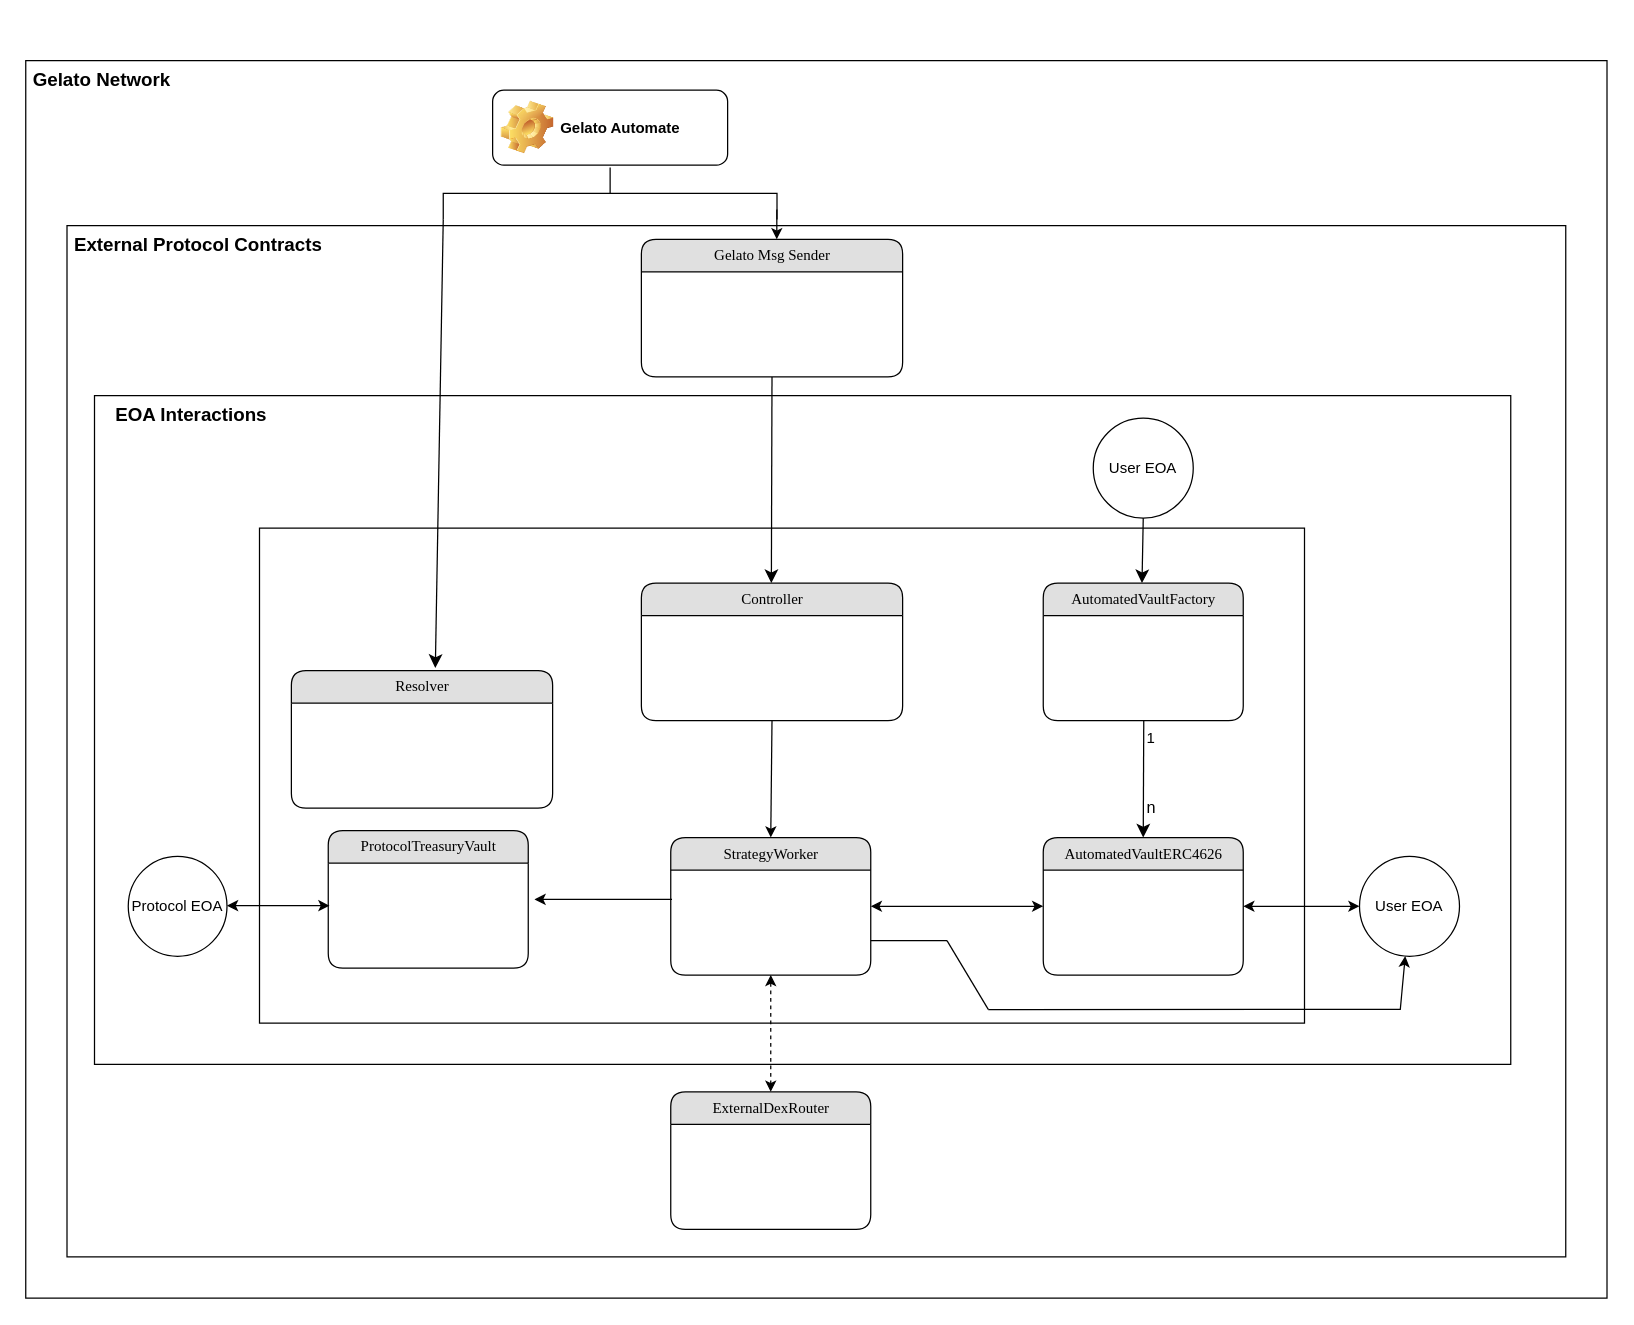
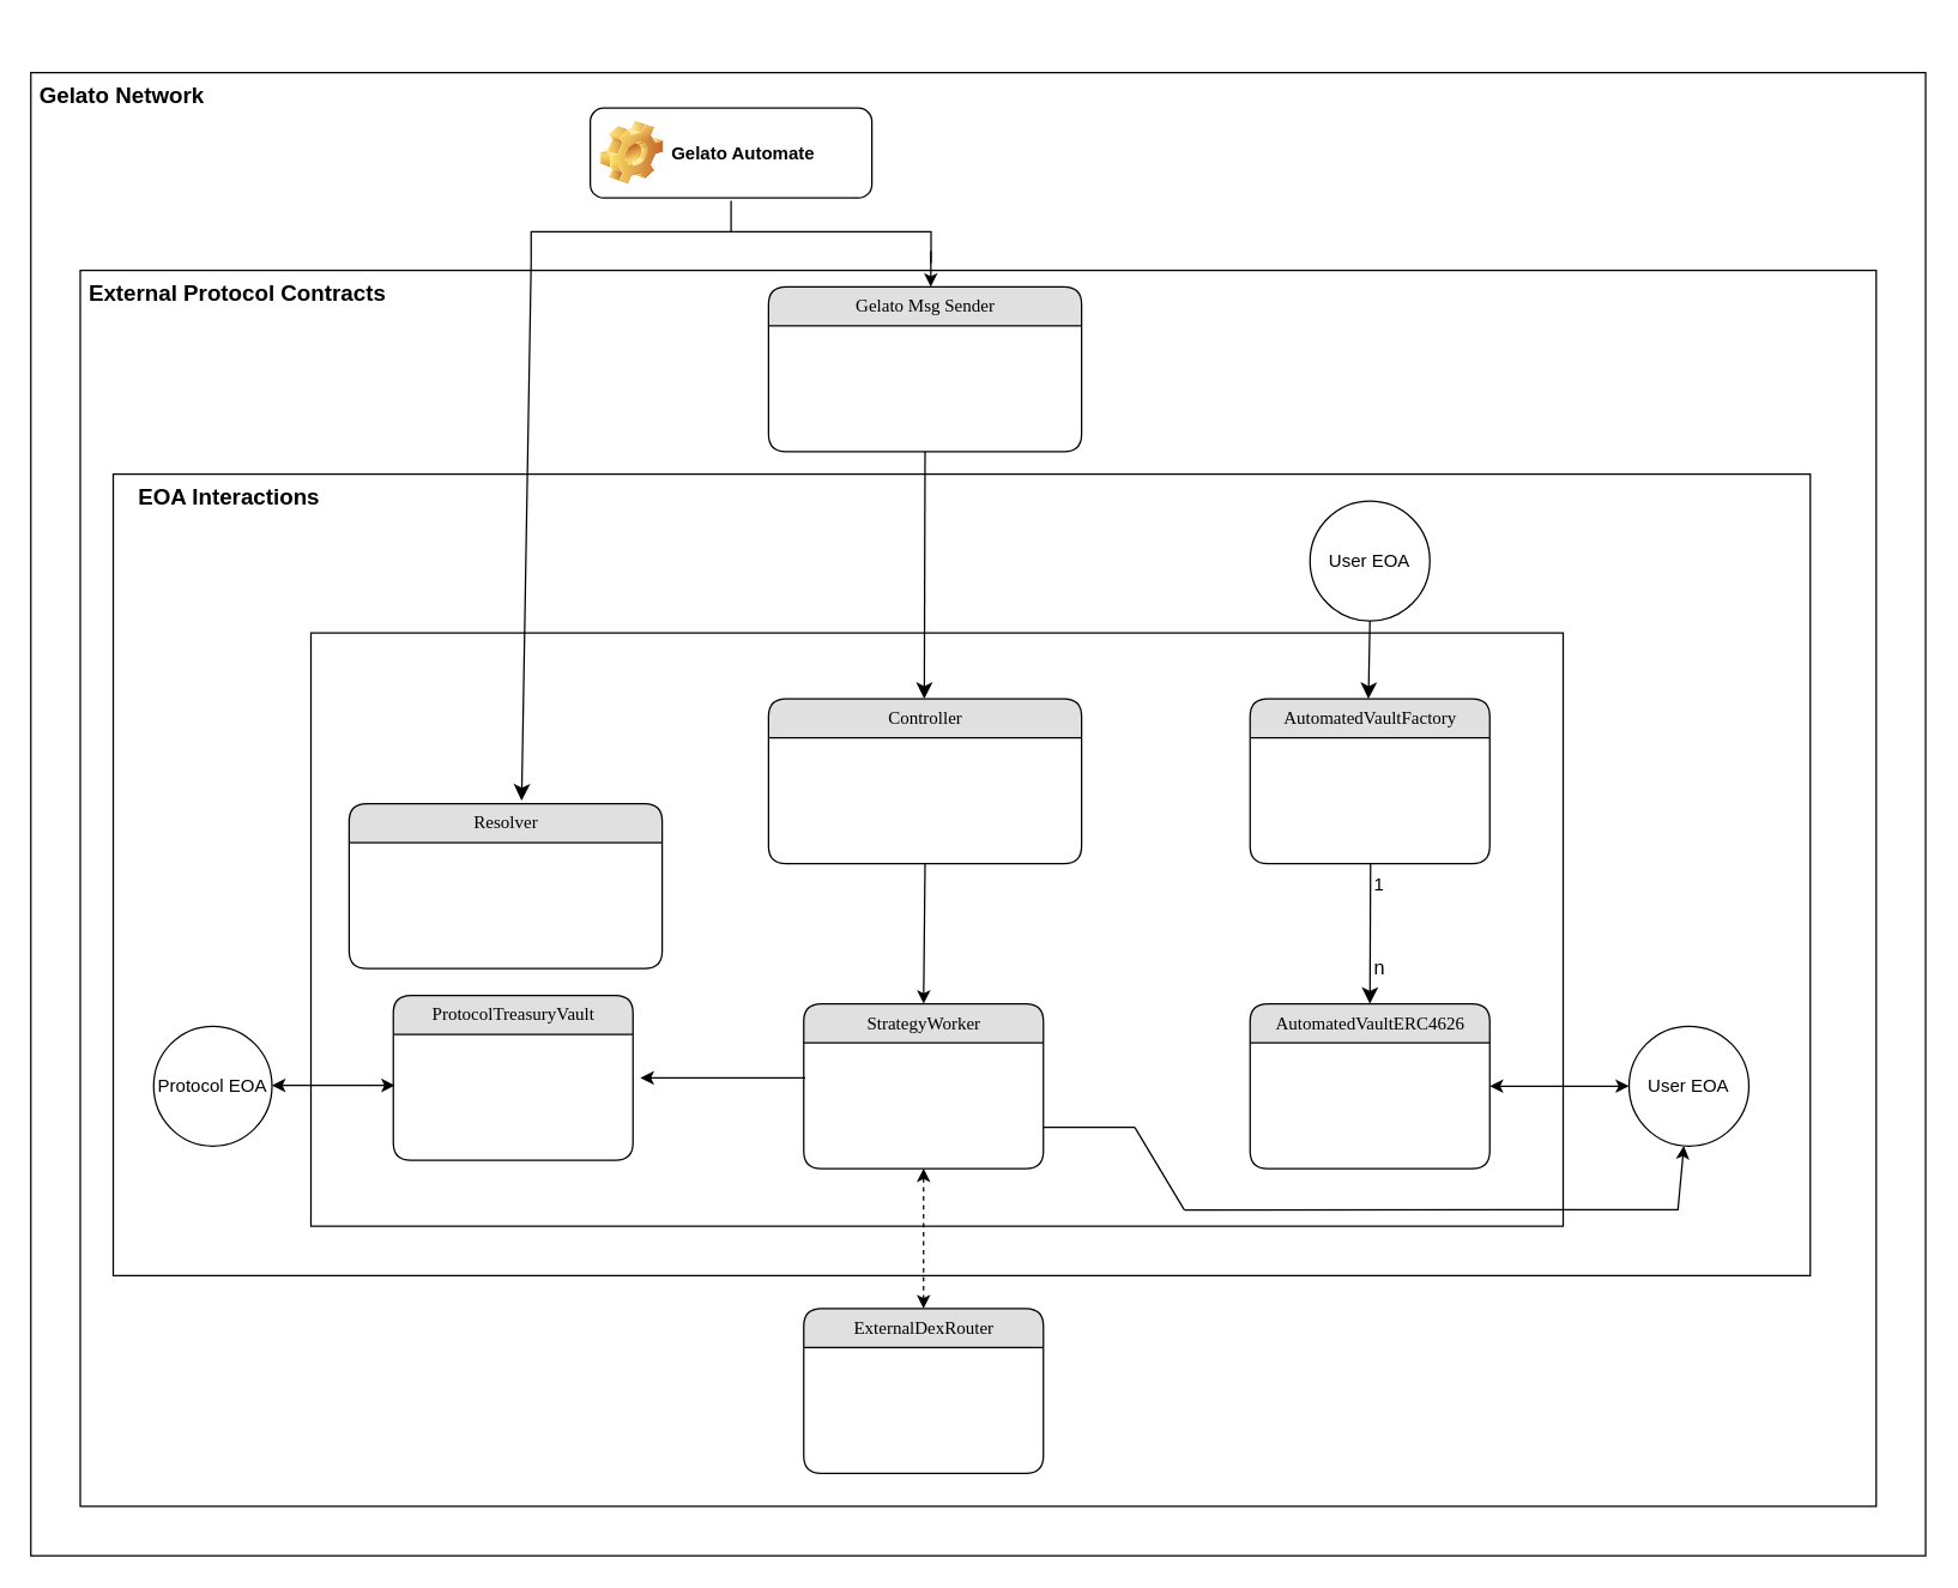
  <mxCell id="0" />
  <mxCell id="1" parent="0" />
  <mxCell id="2" value="" style="rounded=0;whiteSpace=wrap;html=1;" parent="1" vertex="1"><mxGeometry x="20" y="48" width="1265" height="990" as="geometry" /></mxCell>
  <mxCell id="3" value="" style="rounded=0;whiteSpace=wrap;html=1;" parent="1" vertex="1"><mxGeometry x="53" y="180" width="1199" height="825" as="geometry" /></mxCell>
  <mxCell id="4" value="" style="rounded=0;whiteSpace=wrap;html=1;" parent="1" vertex="1"><mxGeometry x="75" y="316" width="1133" height="535" as="geometry" /></mxCell>
  <mxCell id="5" value="" style="rounded=0;whiteSpace=wrap;html=1;" parent="1" vertex="1"><mxGeometry x="207" y="422" width="836" height="396" as="geometry" /></mxCell>
  <mxCell id="6" value="User EOA" style="ellipse;whiteSpace=wrap;html=1;aspect=fixed;" parent="1" vertex="1"><mxGeometry x="874" y="334" width="80" height="80" as="geometry" /></mxCell>
  <mxCell id="7" style="edgeStyle=none;html=1;labelBackgroundColor=none;startFill=0;startSize=8;endFill=1;endSize=8;fontFamily=Verdana;fontSize=12;exitX=0.5;exitY=1;exitDx=0;exitDy=0;" parent="1" source="6" edge="1"><mxGeometry relative="1" as="geometry"><mxPoint x="913.41" y="524" as="sourcePoint" /><mxPoint x="913" y="466" as="targetPoint" /></mxGeometry></mxCell>
  <mxCell id="8" value="AutomatedVaultERC4626" style="swimlane;html=1;fontStyle=0;childLayout=stackLayout;horizontal=1;startSize=26;fillColor=#e0e0e0;horizontalStack=0;resizeParent=1;resizeLast=0;collapsible=1;marginBottom=0;swimlaneFillColor=#ffffff;align=center;rounded=1;shadow=0;comic=0;labelBackgroundColor=none;strokeWidth=1;fontFamily=Verdana;fontSize=12" parent="1" vertex="1"><mxGeometry x="834" y="669.5" width="160" height="110" as="geometry" /></mxCell>
  <mxCell id="9" style="edgeStyle=none;html=1;labelBackgroundColor=none;startFill=0;startSize=8;endFill=1;endSize=8;fontFamily=Verdana;fontSize=12;exitX=0.5;exitY=1;exitDx=0;exitDy=0;entryX=0.5;entryY=0;entryDx=0;entryDy=0;" parent="1" target="8" edge="1"><mxGeometry relative="1" as="geometry"><mxPoint x="914.41" y="576" as="sourcePoint" /><mxPoint x="913.41" y="628" as="targetPoint" /></mxGeometry></mxCell>
  <mxCell id="10" value="AutomatedVaultFactory" style="swimlane;html=1;fontStyle=0;childLayout=stackLayout;horizontal=1;startSize=26;fillColor=#e0e0e0;horizontalStack=0;resizeParent=1;resizeLast=0;collapsible=1;marginBottom=0;swimlaneFillColor=#ffffff;align=center;rounded=1;shadow=0;comic=0;labelBackgroundColor=none;strokeWidth=1;fontFamily=Verdana;fontSize=12" parent="1" vertex="1"><mxGeometry x="834" y="466" width="160" height="110" as="geometry" /></mxCell>
  <mxCell id="11" value="&lt;font style=&quot;font-size: 12px;&quot;&gt;1&lt;/font&gt;" style="text;html=1;strokeColor=none;fillColor=none;spacingLeft=4;spacingRight=4;whiteSpace=wrap;overflow=hidden;rotatable=0;points=[[0,0.5],[1,0.5]];portConstraint=eastwest;fontSize=12;" parent="1" vertex="1"><mxGeometry x="911" y="576" width="22" height="22" as="geometry" /></mxCell>
  <mxCell id="12" value="&lt;font style=&quot;font-size: 13px;&quot;&gt;n&lt;/font&gt;" style="text;html=1;strokeColor=none;fillColor=none;spacingLeft=4;spacingRight=4;whiteSpace=wrap;overflow=hidden;rotatable=0;points=[[0,0.5],[1,0.5]];portConstraint=eastwest;fontSize=13;" parent="1" vertex="1"><mxGeometry x="911" y="631" width="22" height="22" as="geometry" /></mxCell>
  <mxCell id="13" value="User EOA" style="ellipse;whiteSpace=wrap;html=1;aspect=fixed;" parent="1" vertex="1"><mxGeometry x="1087" y="684.5" width="80" height="80" as="geometry" /></mxCell>
  <mxCell id="14" value="" style="endArrow=classic;startArrow=classic;html=1;rounded=0;exitX=1;exitY=0.5;exitDx=0;exitDy=0;entryX=0;entryY=0.5;entryDx=0;entryDy=0;" parent="1" source="8" target="13" edge="1"><mxGeometry width="50" height="50" relative="1" as="geometry"><mxPoint x="724" y="604" as="sourcePoint" /><mxPoint x="774" y="554" as="targetPoint" /></mxGeometry></mxCell>
  <mxCell id="15" value="StrategyWorker" style="swimlane;html=1;fontStyle=0;childLayout=stackLayout;horizontal=1;startSize=26;fillColor=#e0e0e0;horizontalStack=0;resizeParent=1;resizeLast=0;collapsible=1;marginBottom=0;swimlaneFillColor=#ffffff;align=center;rounded=1;shadow=0;comic=0;labelBackgroundColor=none;strokeWidth=1;fontFamily=Verdana;fontSize=12" parent="1" vertex="1"><mxGeometry x="536" y="669.5" width="160" height="110" as="geometry" /></mxCell>
  <mxCell id="16" value="Controller" style="swimlane;html=1;fontStyle=0;childLayout=stackLayout;horizontal=1;startSize=26;fillColor=#e0e0e0;horizontalStack=0;resizeParent=1;resizeLast=0;collapsible=1;marginBottom=0;swimlaneFillColor=#ffffff;align=center;rounded=1;shadow=0;comic=0;labelBackgroundColor=none;strokeWidth=1;fontFamily=Verdana;fontSize=12" parent="1" vertex="1"><mxGeometry x="512.5" y="466" width="209" height="110" as="geometry" /></mxCell>
  <mxCell id="17" value="ExternalDexRouter" style="swimlane;html=1;fontStyle=0;childLayout=stackLayout;horizontal=1;startSize=26;fillColor=#e0e0e0;horizontalStack=0;resizeParent=1;resizeLast=0;collapsible=1;marginBottom=0;swimlaneFillColor=#ffffff;align=center;rounded=1;shadow=0;comic=0;labelBackgroundColor=none;strokeWidth=1;fontFamily=Verdana;fontSize=12" parent="1" vertex="1"><mxGeometry x="536" y="873" width="160" height="110" as="geometry" /></mxCell>
  <mxCell id="18" value="ProtocolTreasuryVault" style="swimlane;html=1;fontStyle=0;childLayout=stackLayout;horizontal=1;startSize=26;fillColor=#e0e0e0;horizontalStack=0;resizeParent=1;resizeLast=0;collapsible=1;marginBottom=0;swimlaneFillColor=#ffffff;align=center;rounded=1;shadow=0;comic=0;labelBackgroundColor=none;strokeWidth=1;fontFamily=Verdana;fontSize=12" parent="1" vertex="1"><mxGeometry x="262" y="664" width="160" height="110" as="geometry" /></mxCell>
- <mxCell id="19" value="" style="endArrow=classic;startArrow=classic;html=1;rounded=0;exitX=1;exitY=0.5;exitDx=0;exitDy=0;entryX=0;entryY=0.5;entryDx=0;entryDy=0;" parent="1" source="15" target="8" edge="1"><mxGeometry width="50" height="50" relative="1" as="geometry"><mxPoint x="713" y="681" as="sourcePoint" /><mxPoint x="763" y="631" as="targetPoint" /></mxGeometry></mxCell>
  <mxCell id="20" style="edgeStyle=none;html=1;labelBackgroundColor=none;startFill=0;startSize=8;endFill=1;endSize=8;fontFamily=Verdana;fontSize=12;exitX=0.5;exitY=1;exitDx=0;exitDy=0;" parent="1" source="37" edge="1"><mxGeometry relative="1" as="geometry"><mxPoint x="617" y="414" as="sourcePoint" /><mxPoint x="616.5" y="466" as="targetPoint" /></mxGeometry></mxCell>
  <mxCell id="21" value="" style="endArrow=classic;html=1;rounded=0;entryX=0.5;entryY=0;entryDx=0;entryDy=0;exitX=0.5;exitY=1;exitDx=0;exitDy=0;" parent="1" source="16" target="15" edge="1"><mxGeometry width="50" height="50" relative="1" as="geometry"><mxPoint x="603" y="576" as="sourcePoint" /><mxPoint x="763" y="598" as="targetPoint" /></mxGeometry></mxCell>
  <mxCell id="22" value="" style="endArrow=classic;html=1;rounded=0;" parent="1" edge="1"><mxGeometry width="50" height="50" relative="1" as="geometry"><mxPoint x="537" y="719" as="sourcePoint" /><mxPoint x="427" y="719" as="targetPoint" /></mxGeometry></mxCell>
  <mxCell id="23" value="" style="endArrow=classic;startArrow=classic;html=1;rounded=0;dashed=1;entryX=0.5;entryY=0;entryDx=0;entryDy=0;exitX=0.5;exitY=1;exitDx=0;exitDy=0;" parent="1" source="15" target="17" edge="1"><mxGeometry width="50" height="50" relative="1" as="geometry"><mxPoint x="614" y="796" as="sourcePoint" /><mxPoint x="616" y="862" as="targetPoint" /></mxGeometry></mxCell>
  <mxCell id="24" value="Gelato Automate" style="label;whiteSpace=wrap;html=1;image=img/clipart/Gear_128x128.png" parent="1" vertex="1"><mxGeometry x="393.5" y="71.63" width="188" height="60" as="geometry" /></mxCell>
  <mxCell id="25" value="&lt;font style=&quot;font-size: 15px;&quot;&gt;Gelato Network&amp;nbsp;&lt;br&gt;&lt;/font&gt;" style="text;html=1;strokeColor=none;fillColor=none;spacingLeft=4;spacingRight=4;whiteSpace=wrap;overflow=hidden;rotatable=0;points=[[0,0.5],[1,0.5]];portConstraint=eastwest;fontSize=15;fontStyle=1" parent="1" vertex="1"><mxGeometry x="20" y="48" width="176" height="33" as="geometry" /></mxCell>
  <mxCell id="26" value="&lt;font style=&quot;font-size: 15px;&quot;&gt;External Protocol Contracts&lt;/font&gt;" style="text;html=1;strokeColor=none;fillColor=none;spacingLeft=4;spacingRight=4;whiteSpace=wrap;overflow=hidden;rotatable=0;points=[[0,0.5],[1,0.5]];portConstraint=eastwest;fontSize=15;fontStyle=1" parent="1" vertex="1"><mxGeometry x="53" y="180" width="231" height="33" as="geometry" /></mxCell>
  <mxCell id="27" value="&lt;font style=&quot;font-size: 15px;&quot;&gt;EOA Interactions&lt;/font&gt;" style="text;html=1;strokeColor=none;fillColor=none;spacingLeft=4;spacingRight=4;whiteSpace=wrap;overflow=hidden;rotatable=0;points=[[0,0.5],[1,0.5]];portConstraint=eastwest;fontSize=15;fontStyle=1" parent="1" vertex="1"><mxGeometry x="86" y="316" width="231" height="33" as="geometry" /></mxCell>
  <mxCell id="28" value="Protocol EOA" style="ellipse;whiteSpace=wrap;html=1;aspect=fixed;" parent="1" vertex="1"><mxGeometry x="102" y="684.5" width="79" height="80" as="geometry" /></mxCell>
  <mxCell id="29" value="" style="endArrow=classic;startArrow=classic;html=1;rounded=0;exitX=1;exitY=0.5;exitDx=0;exitDy=0;entryX=0;entryY=0.5;entryDx=0;entryDy=0;" parent="1" edge="1"><mxGeometry width="50" height="50" relative="1" as="geometry"><mxPoint x="181" y="724" as="sourcePoint" /><mxPoint x="263" y="724" as="targetPoint" /></mxGeometry></mxCell>
  <mxCell id="30" value="" style="endArrow=none;html=1;rounded=0;exitX=1;exitY=0.75;exitDx=0;exitDy=0;" parent="1" source="15" edge="1"><mxGeometry width="50" height="50" relative="1" as="geometry"><mxPoint x="702" y="802" as="sourcePoint" /><mxPoint x="757" y="752" as="targetPoint" /></mxGeometry></mxCell>
  <mxCell id="31" value="" style="endArrow=none;html=1;rounded=0;exitX=1;exitY=0.75;exitDx=0;exitDy=0;" parent="1" edge="1"><mxGeometry width="50" height="50" relative="1" as="geometry"><mxPoint x="757" y="752" as="sourcePoint" /><mxPoint x="790" y="807" as="targetPoint" /></mxGeometry></mxCell>
  <mxCell id="32" value="" style="endArrow=none;html=1;rounded=0;entryX=0.945;entryY=0.917;entryDx=0;entryDy=0;entryPerimeter=0;" parent="1" edge="1"><mxGeometry width="50" height="50" relative="1" as="geometry"><mxPoint x="790" y="807.26" as="sourcePoint" /><mxPoint x="1120.055" y="807.002" as="targetPoint" /></mxGeometry></mxCell>
  <mxCell id="33" value="" style="endArrow=classic;html=1;rounded=0;exitX=0.922;exitY=0.918;exitDx=0;exitDy=0;exitPerimeter=0;" parent="1" source="4" target="13" edge="1"><mxGeometry width="50" height="50" relative="1" as="geometry"><mxPoint x="1142" y="818" as="sourcePoint" /><mxPoint x="1192" y="768" as="targetPoint" /></mxGeometry></mxCell>
  <mxCell id="34" value="Resolver" style="swimlane;html=1;fontStyle=0;childLayout=stackLayout;horizontal=1;startSize=26;fillColor=#e0e0e0;horizontalStack=0;resizeParent=1;resizeLast=0;collapsible=1;marginBottom=0;swimlaneFillColor=#ffffff;align=center;rounded=1;shadow=0;comic=0;labelBackgroundColor=none;strokeWidth=1;fontFamily=Verdana;fontSize=12" vertex="1" parent="1"><mxGeometry x="232.5" y="536" width="209" height="110" as="geometry" /></mxCell>
  <mxCell id="35" value="" style="strokeWidth=1;html=1;shape=mxgraph.flowchart.annotation_2;align=left;labelPosition=right;pointerEvents=1;rotation=90;" vertex="1" parent="1"><mxGeometry x="466.75" y="20.75" width="41.5" height="267" as="geometry" /></mxCell>
  <mxCell id="36" style="edgeStyle=none;html=1;labelBackgroundColor=none;startFill=0;startSize=8;endFill=1;endSize=8;fontFamily=Verdana;fontSize=12;exitX=1;exitY=1;exitDx=0;exitDy=0;entryX=0.551;entryY=-0.019;entryDx=0;entryDy=0;entryPerimeter=0;exitPerimeter=0;" edge="1" parent="1" source="35" target="34"><mxGeometry relative="1" as="geometry"><mxPoint x="353.5" y="290" as="sourcePoint" /><mxPoint x="353" y="342" as="targetPoint" /></mxGeometry></mxCell>
  <mxCell id="37" value="Gelato Msg Sender" style="swimlane;html=1;fontStyle=0;childLayout=stackLayout;horizontal=1;startSize=26;fillColor=#e0e0e0;horizontalStack=0;resizeParent=1;resizeLast=0;collapsible=1;marginBottom=0;swimlaneFillColor=#ffffff;align=center;rounded=1;shadow=0;comic=0;labelBackgroundColor=none;strokeWidth=1;fontFamily=Verdana;fontSize=12" vertex="1" parent="1"><mxGeometry x="512.5" y="191" width="209" height="110" as="geometry" /></mxCell>
  <mxCell id="38" value="" style="endArrow=classic;html=1;rounded=0;entryX=0.661;entryY=0.111;entryDx=0;entryDy=0;entryPerimeter=0;" edge="1" parent="1"><mxGeometry width="50" height="50" relative="1" as="geometry"><mxPoint x="620.88" y="167.19" as="sourcePoint" /><mxPoint x="620.825" y="191" as="targetPoint" /></mxGeometry></mxCell>
